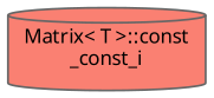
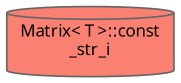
  digraph {
    rankdir=LR
    fontname="Noto Sans"
-   n1 [color=grey40 fillcolor=salmon fontname="Noto Sans" fontsize=10 height=0.2 label="Matrix\< T \>::const\l_const_i" shape=cylinder style=filled width=0.4]
+   n1 [color=grey40 fillcolor=salmon fontname="Noto Sans" fontsize=10 height=0.2 label="Matrix\< T \>::const\l_str_i" shape=cylinder style=filled width=0.4]
  }
